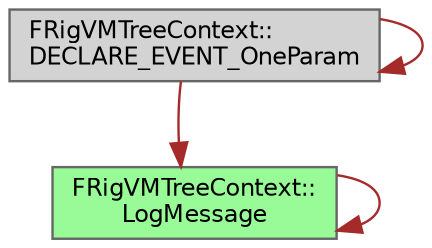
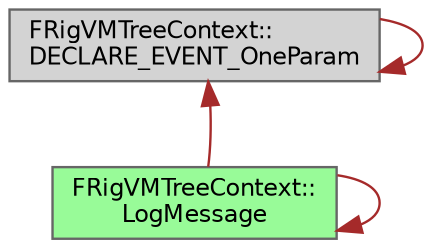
  digraph {
    rankdir=TB
    node [fontname=Helvetica fontsize=10 shape=box style=filled]
    edge [color=brown fontname=Helvetica fontsize=10 labelfontname=Helvetica labelfontsize=10 style=solid]
    n1 [color=gray40 fillcolor=lightgrey fontcolor=black height=0.2 label="FRigVMTreeContext::\lDECLARE_EVENT_OneParam" width=0.4]
    n2 [color=grey40 fillcolor=palegreen height=0.2 label="FRigVMTreeContext::\lLogMessage" width=0.4]
    n1 -> n1
-   n1 -> n2
+   n2 -> n1
    n2 -> n2
  }
